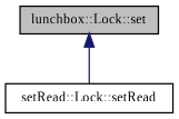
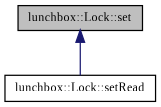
  digraph {
    rankdir=TB
    fontname="Liberation Serif"
    node [color=black fontname="Liberation Serif" fontsize=10 shape=record style=filled]
    n1 [fillcolor=grey75 fontcolor=black height=0.2 label="lunchbox::Lock::set" width=0.4]
-   n2 [fillcolor=white height=0.2 label="setRead::Lock::setRead" width=0.4]
+   n2 [fillcolor=white height=0.2 label="lunchbox::Lock::setRead" width=0.4]
    n1 -> n2 [color=midnightblue dir=back fontname="Liberation Serif" fontsize=10 labelfontname=Sans labelfontsize=10 style=solid]
  }
